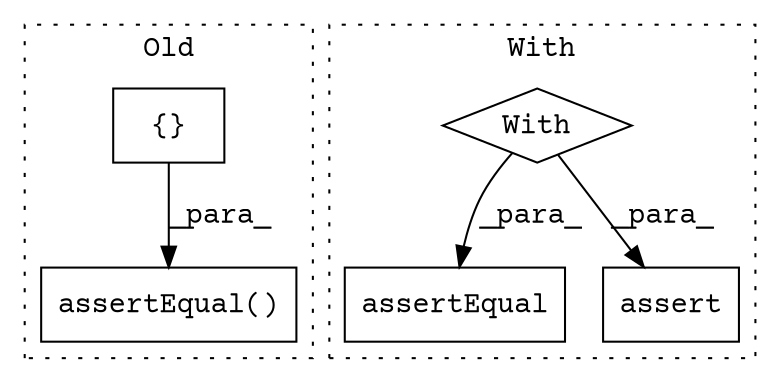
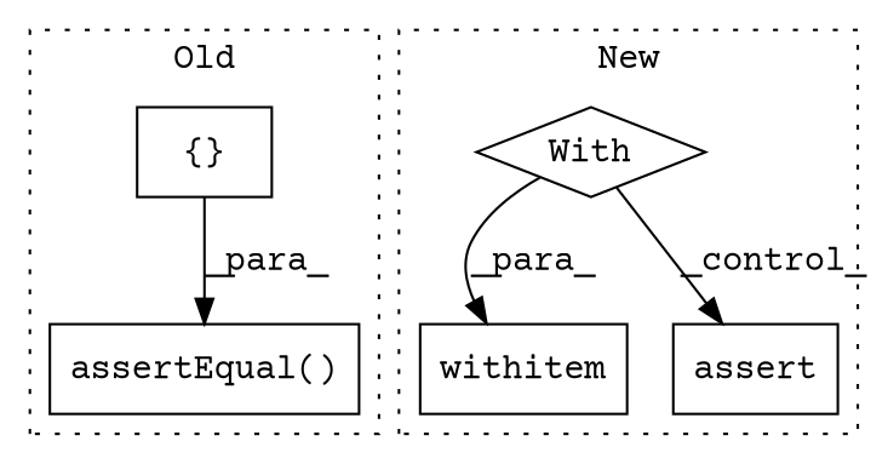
  digraph {
    fontname="Courier Prime"
    node [fontname="Courier Prime" shape=box]
    edge [fontname="Courier Prime"]
    n1 [a=75 l="17,1" label="assertEqual()" s="3141,3206"]
    n2 [a=95 l="1,1" label="{}" s="3064,3131"]
-   n3 [a=49 l=5 label=assertEqual s=2576]
+   n3 [a=49 l=5 label=withitem s=2576]
    n4 [a=39 l="5,78" label=With s="2571,2581" shape=diamond]
    n5 [a=65 l=7 label=assert s=3005]
    subgraph cluster_1 {
      label=Old
      style=dotted
      n1
      n2
    }
    subgraph cluster_2 {
-     label=With
+     label=New
      style=dotted
      n3
      n4
      n5
    }
    n2 -> n1 [label=_para_]
    n4 -> n3 [label=_para_]
-   n4 -> n5 [label=_para_]
+   n4 -> n5 [label=_control_]
  }
